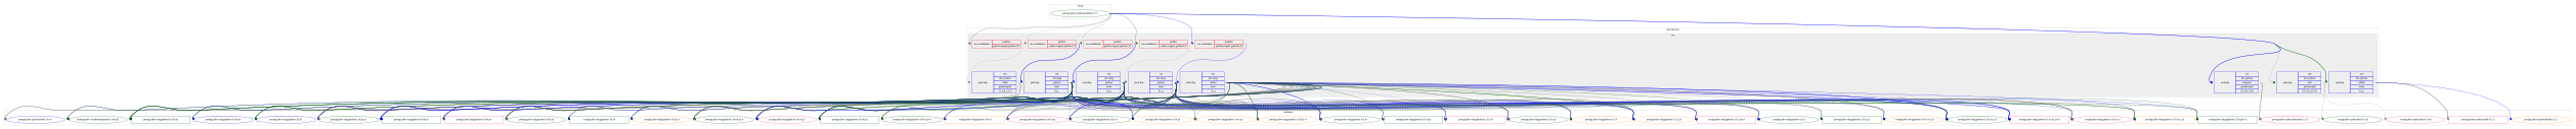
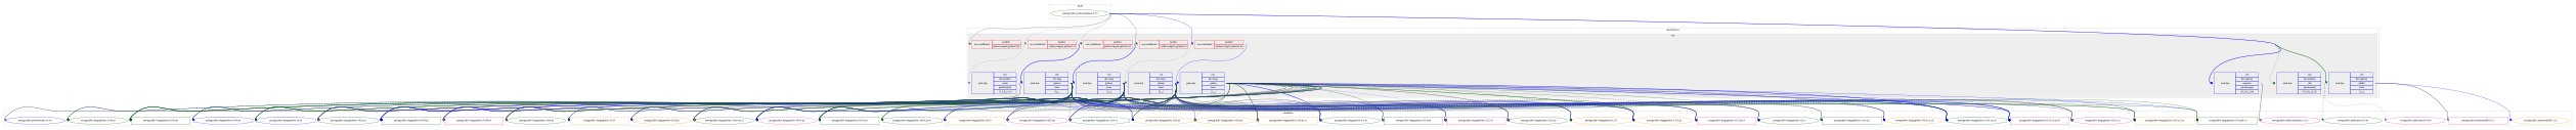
  digraph {
    compound=true
    concentrate=true
    fontname=Merriweather
    fontsize=10
    newrank=true
    rankdir=TB
    ranksep=1.5
    node [color=darkgreen fontname=Merriweather fontsize=10 shape=ellipse]
    edge [arrowhead=box color=gray40 fontname=Merriweather headport=w style=dashed tailport=e weight=100]
    n1 [label="portage://dev-python/podman-5.2.0" width=4]
    n2 [color=blue label=<<TABLE BORDER="0" CELLBORDER="1" CELLSPACING="0" CELLPADDING="4" WIDTH="220"><TR><TD ROWSPAN="6" CELLPADDING="30">pack_dep</TD></TR><TR><TD WIDTH="110">run</TD></TR><TR><TD>dev-lang</TD></TR><TR><TD>python</TD></TR><TR><TD>none</TD></TR><TR><TD>[[],,,,]</TD></TR></TABLE>> shape=none]
    n3 [color=red label=<<TABLE BORDER="0" CELLBORDER="1" CELLSPACING="0" CELLPADDING="4"><TR><TD ROWSPAN="3" CELLPADDING="10">use_conditional</TD></TR><TR><TD>positive</TD></TR><TR><TD>python_targets_python3_10</TD></TR></TABLE>> shape=none]
    n4 [color=blue label=<<TABLE BORDER="0" CELLBORDER="1" CELLSPACING="0" CELLPADDING="4" WIDTH="220"><TR><TD ROWSPAN="6" CELLPADDING="30">pack_dep</TD></TR><TR><TD WIDTH="110">run</TD></TR><TR><TD>dev-python</TD></TR><TR><TD>tomli</TD></TR><TR><TD>greaterequal</TD></TR><TR><TD>[[1,2,3],,,1.2.3]</TD></TR></TABLE>> shape=none]
    n5 [color=red label=<<TABLE BORDER="0" CELLBORDER="1" CELLSPACING="0" CELLPADDING="4"><TR><TD ROWSPAN="3" CELLPADDING="10">use_conditional</TD></TR><TR><TD>positive</TD></TR><TR><TD>python_targets_python3_10</TD></TR></TABLE>> shape=none]
    n6 [color=blue label=<<TABLE BORDER="0" CELLBORDER="1" CELLSPACING="0" CELLPADDING="4" WIDTH="220"><TR><TD ROWSPAN="6" CELLPADDING="30">pack_dep</TD></TR><TR><TD WIDTH="110">run</TD></TR><TR><TD>dev-lang</TD></TR><TR><TD>python</TD></TR><TR><TD>none</TD></TR><TR><TD>[[],,,,]</TD></TR></TABLE>> shape=none]
    n7 [color=red label=<<TABLE BORDER="0" CELLBORDER="1" CELLSPACING="0" CELLPADDING="4"><TR><TD ROWSPAN="3" CELLPADDING="10">use_conditional</TD></TR><TR><TD>positive</TD></TR><TR><TD>python_targets_python3_11</TD></TR></TABLE>> shape=none]
    n8 [color=blue label=<<TABLE BORDER="0" CELLBORDER="1" CELLSPACING="0" CELLPADDING="4" WIDTH="220"><TR><TD ROWSPAN="6" CELLPADDING="30">pack_dep</TD></TR><TR><TD WIDTH="110">run</TD></TR><TR><TD>dev-lang</TD></TR><TR><TD>python</TD></TR><TR><TD>none</TD></TR><TR><TD>[[],,,,]</TD></TR></TABLE>> shape=none]
    n9 [color=red label=<<TABLE BORDER="0" CELLBORDER="1" CELLSPACING="0" CELLPADDING="4"><TR><TD ROWSPAN="3" CELLPADDING="10">use_conditional</TD></TR><TR><TD>positive</TD></TR><TR><TD>python_targets_python3_12</TD></TR></TABLE>> shape=none]
    n10 [color=blue label=<<TABLE BORDER="0" CELLBORDER="1" CELLSPACING="0" CELLPADDING="4" WIDTH="220"><TR><TD ROWSPAN="6" CELLPADDING="30">pack_dep</TD></TR><TR><TD WIDTH="110">run</TD></TR><TR><TD>dev-lang</TD></TR><TR><TD>python</TD></TR><TR><TD>none</TD></TR><TR><TD>[[],,,,]</TD></TR></TABLE>> shape=none]
    n11 [color=red label=<<TABLE BORDER="0" CELLBORDER="1" CELLSPACING="0" CELLPADDING="4"><TR><TD ROWSPAN="3" CELLPADDING="10">use_conditional</TD></TR><TR><TD>positive</TD></TR><TR><TD>python_targets_python3_13</TD></TR></TABLE>> shape=none]
    n12 [color=blue label=<<TABLE BORDER="0" CELLBORDER="1" CELLSPACING="0" CELLPADDING="4" WIDTH="220"><TR><TD ROWSPAN="6" CELLPADDING="30">pack_dep</TD></TR><TR><TD WIDTH="110">run</TD></TR><TR><TD>dev-python</TD></TR><TR><TD>requests</TD></TR><TR><TD>greaterequal</TD></TR><TR><TD>[[2,24],,,2.24]</TD></TR></TABLE>> shape=none]
    n13 [color=blue label=<<TABLE BORDER="0" CELLBORDER="1" CELLSPACING="0" CELLPADDING="4" WIDTH="220"><TR><TD ROWSPAN="6" CELLPADDING="30">pack_dep</TD></TR><TR><TD WIDTH="110">run</TD></TR><TR><TD>dev-python</TD></TR><TR><TD>rich</TD></TR><TR><TD>greaterequal</TD></TR><TR><TD>[[12,5,1],,,12.5.1]</TD></TR></TABLE>> shape=none]
    n14 [color=blue label=<<TABLE BORDER="0" CELLBORDER="1" CELLSPACING="0" CELLPADDING="4" WIDTH="220"><TR><TD ROWSPAN="6" CELLPADDING="30">pack_dep</TD></TR><TR><TD WIDTH="110">run</TD></TR><TR><TD>dev-python</TD></TR><TR><TD>urllib3</TD></TR><TR><TD>none</TD></TR><TR><TD>[[],,,,]</TD></TR></TABLE>> shape=none]
    n15 [color=darkorange label="portage://dev-lang/python-3.13.0_rc2_p1" shape=box width=4]
    n16 [color=deeppink label="portage://dev-lang/python-3.13.0_rc2" width=4]
    n17 [color=deeppink label="portage://dev-lang/python-3.13.0_rc1_p3-r1" shape=box width=4]
    n18 [label="portage://dev-lang/python-3.13.0_rc1_p3" shape=octagon width=4]
    n19 [color=darkorange label="portage://dev-lang/python-3.13.0_rc1_p2" width=4]
    n20 [label="portage://dev-lang/python-3.12.6_p2" shape=box width=4]
    n21 [label="portage://dev-lang/python-3.12.6" width=4]
    n22 [color=deeppink label="portage://dev-lang/python-3.12.5_p1-r1" shape=box width=4]
    n23 [color=darkorange label="portage://dev-lang/python-3.12.5_p1" width=4]
    n24 [color=darkorange label="portage://dev-lang/python-3.12.5" shape=octagon width=4]
    n25 [label="portage://dev-lang/python-3.12.4_p3" width=4]
    n26 [color=deeppink label="portage://dev-lang/python-3.12.3-r1" shape=box width=4]
    n27 [label="portage://dev-lang/python-3.11.10_p1" shape=box width=4]
    n28 [label="portage://dev-lang/python-3.11.10" width=4]
-   n29 [color=darkorange label="portage://dev-lang/python-3.11.9_p2-r1" width=4]
+   n29 [color=darkorange label="portage://dev-lang/python-3.11.9_p2-r1" shape=box width=4]
    n30 [color=darkorange label="portage://dev-lang/python-3.41.9_p2" width=4]
    n31 [color=darkorange label="portage://dev-lang/python-3.11.9_p1" shape=octagon width=4]
    n32 [label="portage://dev-lang/python-3.11.9-r1" shape=octagon width=4]
    n33 [color=deeppink label="portage://dev-lang/python-3.10.15_p1" shape=octagon width=4]
    n34 [color=darkorange label="portage://dev-lang/python-3.10.15" shape=box width=4]
    n35 [label="portage://dev-lang/python-3.10.14_p3-r1" shape=octagon width=4]
    n36 [label="portage://dev-lang/python-3.10.14_p3" shape=box width=4]
    n37 [color=deeppink label="portage://dev-lang/python-3.10.14_p2" width=4]
    n38 [label="portage://dev-lang/python-3.10.14_p1-r1" width=4]
    n39 [color=darkorange label="portage://dev-lang/python-3.9.20_p1" width=4]
-   n40 [label="portage://dev-lang/python-3.9.20" shape=box width=4]
+   n40 [color=darkorange label="portage://dev-lang/python-3.9.20" shape=box width=4]
    n41 [label="portage://dev-lang/python-3.9.19_p5" width=4]
    n42 [color=deeppink label="portage://dev-lang/python-3.9.19_p4" shape=box width=4]
    n43 [label="portage://dev-lang/python-3.9.19_p3" shape=box width=4]
    n44 [label="portage://dev-lang/python-3.8.20_p2" shape=octagon width=4]
    n45 [color=blue label="portage://dev-lang/python-3.8.20" shape=octagon width=4]
    n46 [color=blue label="portage://dev-lang/python-3.8.19_p4" shape=octagon width=4]
    n47 [label="portage://dev-lang/python-3.8.19_p3" shape=box width=4]
-   n48 [label="portage://dev-conditional/python-3.8.19_p2" width=4]
+   n48 [label="portage://dev-lang/python-3.8.19_p2" width=4]
    n49 [label="portage://dev-lang/python-2.7.18_p16-r2" shape=box width=4]
    n50 [color=blue label="portage://dev-python/tomli-2.0.1-r1" width=4]
    n51 [color=deeppink label="portage://dev-python/requests-2.32.3" shape=octagon width=4]
    n52 [label="portage://dev-python/rich-13.8.1" width=4]
-   n53 [color=deeppink label="portage://dev-python/rich-13.8.0" width=4]
+   n53 [color=deeppink label="portage://dev-python/rich-13.8.0" shape=octagon width=4]
    n54 [color=deeppink label="portage://dev-python/urllib3-2.2.3" shape=box width=4]
    n55 [color=darkorange label="portage://dev-python/urllib3-2.2.2" width=4]
    subgraph cluster_1 {
      color=gray
      label=<<i>ebuild</i>>
      n1
    }
    subgraph cluster_2 {
      color=gray
      label=<<i>dependencies</i>>
      subgraph cluster_3 {
        color=gray
        fillcolor="#eeeeee"
        label=<<i>compile</i>>
        style=filled
      }
      subgraph cluster_4 {
        color=gray
        fillcolor="#eeeeee"
        label=<<i>compile and run</i>>
        style=filled
      }
      subgraph cluster_5 {
        color=gray
        fillcolor="#eeeeee"
        label=<<i>run</i>>
        style=filled
        subgraph sub_6 {
          color=gray
          fillcolor="#eeeeee"
          label=<<i>run</i>>
          style=filled
          n3
          subgraph sub_7 {
            color=gray
            fillcolor="#eeeeee"
            label=<<i>run</i>>
            style=filled
            n2
          }
        }
        subgraph sub_8 {
          color=gray
          fillcolor="#eeeeee"
          label=<<i>run</i>>
          style=filled
          n5
          subgraph sub_9 {
            color=gray
            fillcolor="#eeeeee"
            label=<<i>run</i>>
            style=filled
            n4
          }
        }
        subgraph sub_10 {
          color=gray
          fillcolor="#eeeeee"
          label=<<i>run</i>>
          style=filled
          n7
          subgraph sub_11 {
            color=gray
            fillcolor="#eeeeee"
            label=<<i>run</i>>
            style=filled
            n6
          }
        }
        subgraph sub_12 {
          color=gray
          fillcolor="#eeeeee"
          label=<<i>run</i>>
          style=filled
          n9
          subgraph sub_13 {
            color=gray
            fillcolor="#eeeeee"
            label=<<i>run</i>>
            style=filled
            n8
          }
        }
        subgraph sub_14 {
          color=gray
          fillcolor="#eeeeee"
          label=<<i>run</i>>
          style=filled
          n11
          subgraph sub_15 {
            color=gray
            fillcolor="#eeeeee"
            label=<<i>run</i>>
            style=filled
            n10
          }
        }
        subgraph sub_16 {
          color=gray
          fillcolor="#eeeeee"
          label=<<i>run</i>>
          style=filled
          n12
        }
        subgraph sub_17 {
          color=gray
          fillcolor="#eeeeee"
          label=<<i>run</i>>
          style=filled
          n13
        }
        subgraph sub_18 {
          color=gray
          fillcolor="#eeeeee"
          label=<<i>run</i>>
          style=filled
          n14
        }
      }
    }
    subgraph cluster_19 {
      color=gray
      label=<<i>candidates</i>>
      rank=same
      subgraph sub_20 {
        color=black
        label=<<i>candidates</i>>
        nodesep=1
        rank=same
        n15
        n16
        n17
        n18
        n19
        n20
        n21
        n22
        n23
        n24
        n25
        n26
        n27
        n28
        n29
        n30
        n31
        n32
        n33
        n34
        n35
        n36
        n37
        n38
        n39
        n40
        n41
        n42
        n43
        n44
        n45
        n46
        n47
        n48
        n49
      }
      subgraph sub_21 {
        color=black
        label=<<i>candidates</i>>
        nodesep=1
        rank=same
        n50
      }
      subgraph sub_22 {
        color=black
        label=<<i>candidates</i>>
        nodesep=1
        rank=same
        n15
        n16
        n17
        n18
        n19
        n20
        n21
        n22
        n23
        n24
        n25
        n26
        n27
        n28
        n29
        n30
        n31
        n32
        n33
        n34
        n35
        n36
        n37
        n38
        n39
        n40
        n41
        n42
        n43
        n44
        n45
        n46
        n47
        n48
        n49
      }
      subgraph sub_23 {
        color=black
        label=<<i>candidates</i>>
        nodesep=1
        rank=same
        n15
        n16
        n17
        n18
        n19
        n20
        n21
        n22
        n23
        n24
        n25
        n26
        n27
        n28
        n29
        n30
        n31
        n32
        n33
        n34
        n35
        n36
        n37
        n38
        n39
        n40
        n41
        n42
        n43
        n44
        n45
        n46
        n47
        n48
        n49
      }
      subgraph sub_24 {
        color=black
        label=<<i>candidates</i>>
        nodesep=1
        rank=same
        n15
        n16
        n17
        n18
        n19
        n20
        n21
        n22
        n23
        n24
        n25
        n26
        n27
        n28
        n29
        n30
        n31
        n32
        n33
        n34
        n35
        n36
        n37
        n38
        n39
        n40
        n41
        n42
        n43
        n44
        n45
        n46
        n47
        n48
        n49
      }
      subgraph sub_25 {
        color=black
        label=<<i>candidates</i>>
        nodesep=1
        rank=same
        n51
      }
      subgraph sub_26 {
        color=black
        label=<<i>candidates</i>>
        nodesep=1
        rank=same
        n52
        n53
      }
      subgraph sub_27 {
        color=black
        label=<<i>candidates</i>>
        nodesep=1
        rank=same
        n54
        n55
      }
    }
    n1 -> n3 [arrowhead=diamond color=blue style=solid weight=20]
    n1 -> n5 [style=solid weight=20]
    n1 -> n7 [arrowhead=diamond color=darkgreen style=solid weight=20]
    n1 -> n9 [arrowhead=diamond color=darkgreen weight=20]
    n1 -> n11 [arrowhead=diamond weight=20]
    n1 -> n12 [color=blue style=bold weight=20]
    n1 -> n13 [color=darkgreen weight=20]
    n1 -> n14 [arrowhead=diamond color=darkgreen style=bold weight=20]
    n2 -> n15
    n2 -> n16 [color=blue style=solid]
    n2 -> n17 [color=blue style=bold]
    n2 -> n18 [arrowhead=diamond color=blue style=bold]
    n2 -> n19 [arrowhead=diamond style=bold]
    n2 -> n20 [arrowhead=diamond]
    n2 -> n21 [color=darkgreen style=solid]
    n2 -> n22 [style=solid]
    n2 -> n23 [color=darkgreen style=bold]
    n2 -> n24 [arrowhead=diamond color=darkgreen]
    n2 -> n25 [style=bold]
    n2 -> n26 [color=blue]
    n2 -> n27 [arrowhead=diamond color=darkgreen style=solid]
    n2 -> n28 [color=blue style=bold]
    n2 -> n29 [arrowhead=diamond color=darkgreen style=bold]
    n2 -> n30 [color=darkgreen]
    n2 -> n31
    n2 -> n32 [arrowhead=diamond color=darkgreen]
    n2 -> n33 [arrowhead=diamond color=blue]
    n2 -> n34 [arrowhead=diamond style=solid]
    n2 -> n35 [arrowhead=diamond color=darkgreen style=solid]
    n2 -> n36 [arrowhead=diamond style=bold]
    n2 -> n37 [style=bold]
    n2 -> n38 [style=solid]
    n2 -> n39 [arrowhead=diamond style=solid]
    n2 -> n40 [arrowhead=diamond color=blue]
    n2 -> n41 [color=darkgreen style=bold]
    n2 -> n42 [arrowhead=diamond color=blue]
    n2 -> n43 [style=bold]
    n2 -> n44 [style=bold]
    n2 -> n45 [arrowhead=diamond]
    n2 -> n46
    n2 -> n47 [color=darkgreen style=bold]
    n2 -> n48 [arrowhead=diamond color=blue style=solid]
    n2 -> n49 [arrowhead=diamond color=blue style=solid]
    n3 -> n2 [color=blue style=solid weight=20]
    n4 -> n50 [style=bold]
    n5 -> n4 [arrowhead=diamond weight=20]
    n6 -> n15 [color=blue style=solid]
    n6 -> n16 [color=darkgreen]
    n6 -> n17 [color=blue style=bold]
    n6 -> n18 [color=darkgreen]
    n6 -> n19 [color=darkgreen]
    n6 -> n20 [arrowhead=diamond style=solid]
    n6 -> n21 [style=solid]
    n6 -> n22 [arrowhead=diamond]
    n6 -> n23 [arrowhead=diamond style=bold]
    n6 -> n24 [arrowhead=diamond color=blue style=bold]
    n6 -> n25 [arrowhead=diamond style=solid]
    n6 -> n26 [color=blue style=solid]
    n6 -> n27 [color=blue style=solid]
    n6 -> n28 [color=blue style=solid]
    n6 -> n29 [style=bold]
    n6 -> n30 [arrowhead=diamond color=blue]
    n6 -> n31 [arrowhead=diamond color=darkgreen style=bold]
    n6 -> n32 [color=blue style=bold]
    n6 -> n33 [style=bold]
    n6 -> n34 [color=blue style=solid]
    n6 -> n35 [arrowhead=diamond color=darkgreen]
    n6 -> n36 [color=blue style=bold]
    n6 -> n37 [color=darkgreen style=solid]
    n6 -> n38 [arrowhead=diamond color=blue]
    n6 -> n39
    n6 -> n40 [arrowhead=diamond]
    n6 -> n41 [arrowhead=diamond color=darkgreen style=bold]
    n6 -> n42 [style=bold]
    n6 -> n43 [color=blue style=solid]
    n6 -> n44 [arrowhead=diamond style=solid]
    n6 -> n45 [arrowhead=diamond style=solid]
    n6 -> n46 [arrowhead=diamond color=darkgreen style=solid]
    n6 -> n47 [color=darkgreen]
    n6 -> n48 [arrowhead=diamond]
    n6 -> n49 [arrowhead=diamond color=darkgreen style=solid]
    n7 -> n6 [weight=20]
    n8 -> n15
    n8 -> n16 [arrowhead=diamond style=solid]
    n8 -> n17 [color=darkgreen]
    n8 -> n18 [color=darkgreen style=bold]
    n8 -> n19 [arrowhead=diamond color=blue]
    n8 -> n20 [arrowhead=diamond color=blue]
    n8 -> n21 [arrowhead=diamond style=solid]
    n8 -> n22 [color=blue style=bold]
    n8 -> n23
    n8 -> n24 [style=solid]
    n8 -> n25 [color=blue]
    n8 -> n26 [color=blue]
    n8 -> n27
    n8 -> n28 [arrowhead=diamond color=blue style=solid]
    n8 -> n29 [arrowhead=diamond color=darkgreen style=solid]
    n8 -> n30
    n8 -> n31 [arrowhead=diamond color=darkgreen]
    n8 -> n32 [style=solid]
    n8 -> n33 [arrowhead=diamond color=blue style=solid]
    n8 -> n34 [color=blue]
    n8 -> n35 [arrowhead=diamond style=solid]
    n8 -> n36
    n8 -> n37 [color=darkgreen style=solid]
    n8 -> n38 [color=darkgreen style=bold]
    n8 -> n39 [arrowhead=diamond color=darkgreen style=solid]
    n8 -> n40 [color=blue style=solid]
    n8 -> n41 [arrowhead=diamond style=solid]
    n8 -> n42 [arrowhead=diamond color=blue style=bold]
    n8 -> n43 [arrowhead=diamond color=blue]
    n8 -> n44 [arrowhead=diamond color=blue style=bold]
    n8 -> n45 [color=darkgreen style=bold]
    n8 -> n46 [style=solid]
    n8 -> n47 [arrowhead=diamond color=blue]
    n8 -> n48 [color=darkgreen]
    n8 -> n49 [style=solid]
    n9 -> n8 [arrowhead=diamond color=blue style=bold weight=20]
    n10 -> n15 [arrowhead=diamond color=darkgreen style=bold]
    n10 -> n16 [style=bold]
    n10 -> n17 [color=blue style=solid]
    n10 -> n18 [color=blue style=bold]
    n10 -> n19 [arrowhead=diamond color=blue]
    n10 -> n20 [arrowhead=diamond color=darkgreen]
    n10 -> n21 [color=blue style=solid]
    n10 -> n22 [arrowhead=diamond style=solid]
    n10 -> n23 [arrowhead=diamond color=blue style=bold]
    n10 -> n24 [color=darkgreen]
    n10 -> n25 [arrowhead=diamond style=bold]
    n10 -> n26 [arrowhead=diamond style=bold]
    n10 -> n27 [arrowhead=diamond]
    n10 -> n28 [style=bold]
    n10 -> n29
    n10 -> n30 [style=solid]
    n10 -> n31 [arrowhead=diamond color=blue style=bold]
    n10 -> n32 [style=solid]
    n10 -> n33 [style=solid]
    n10 -> n34 [arrowhead=diamond]
    n10 -> n35 [arrowhead=diamond color=darkgreen style=solid]
    n10 -> n36 [arrowhead=diamond color=darkgreen style=bold]
    n10 -> n37 [arrowhead=diamond color=blue style=bold]
    n10 -> n38 [style=bold]
    n10 -> n39 [arrowhead=diamond color=blue style=solid]
    n10 -> n40 [arrowhead=diamond color=darkgreen]
    n10 -> n41 [style=bold]
    n10 -> n42
    n10 -> n43 [color=blue style=bold]
    n10 -> n44 [arrowhead=diamond style=bold]
    n10 -> n45 [arrowhead=diamond color=darkgreen style=solid]
    n10 -> n46 [arrowhead=diamond color=blue style=solid]
    n10 -> n47 [color=darkgreen style=bold]
    n10 -> n48 [color=darkgreen]
    n10 -> n49 [color=darkgreen]
    n11 -> n10 [arrowhead=diamond color=blue style=bold weight=20]
    n12 -> n51 [style=bold]
    n13 -> n52 [arrowhead=diamond color=darkgreen]
    n13 -> n53 [arrowhead=diamond]
    n14 -> n54 [arrowhead=diamond style=bold]
    n14 -> n55 [color=blue style=solid]
  }
